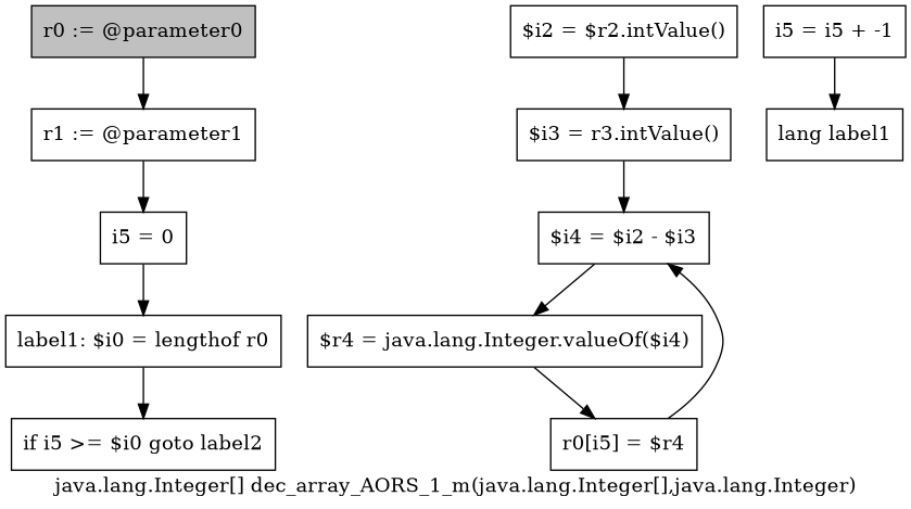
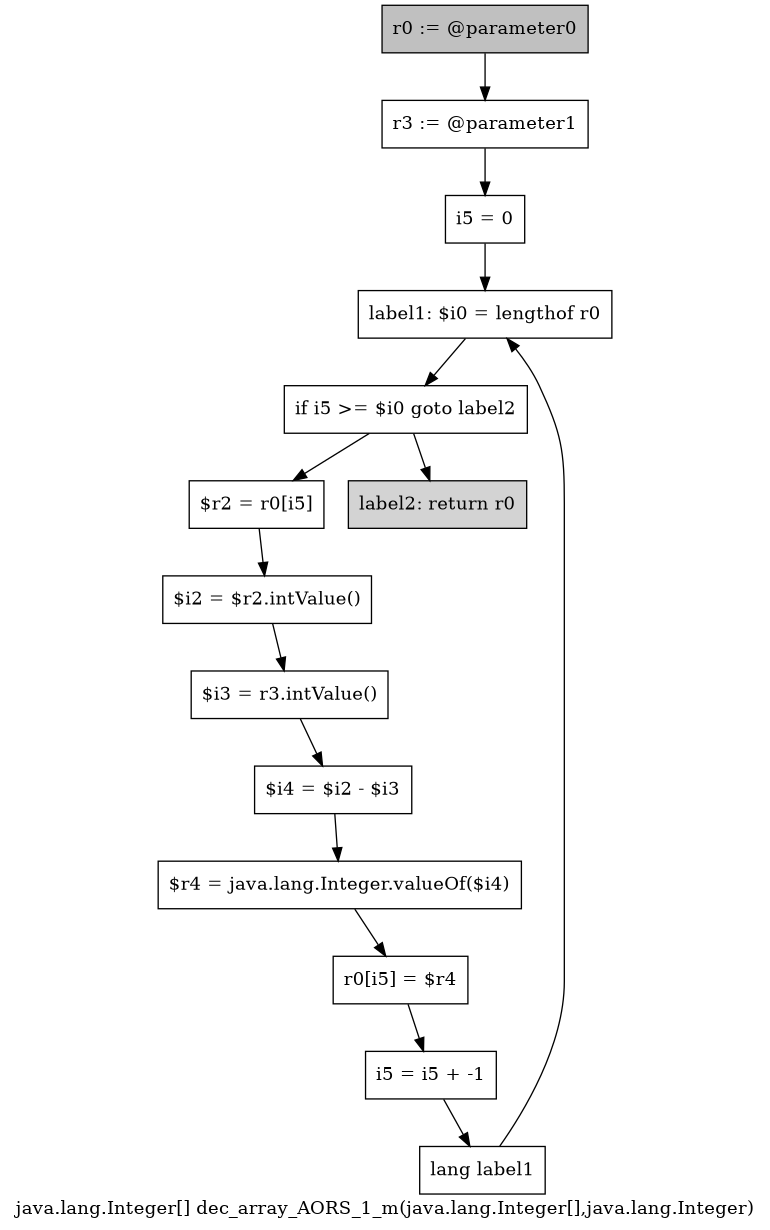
  digraph {
    label="java.lang.Integer[] dec_array_AORS_1_m(java.lang.Integer[],java.lang.Integer)"
    node [shape=box]
    n1 [fillcolor=gray label="r0 := @parameter0" style=filled]
-   n2 [label="r1 := @parameter1"]
+   n2 [label="r3 := @parameter1"]
    n3 [label="i5 = 0"]
    n4 [label="label1: $i0 = lengthof r0"]
    n5 [label="if i5 >= $i0 goto label2"]
+   n6 [label="$r2 = r0[i5]"]
+   n7 [fillcolor=lightgray label="label2: return r0" style=filled]
    n8 [label="$i2 = $r2.intValue()"]
    n9 [label="$i3 = r3.intValue()"]
    n10 [label="$i4 = $i2 - $i3"]
    n11 [label="$r4 = java.lang.Integer.valueOf($i4)"]
    n12 [label="r0[i5] = $r4"]
    n13 [label="i5 = i5 + -1"]
    n14 [label="lang label1"]
    n1 -> n2
    n2 -> n3
    n3 -> n4
    n4 -> n5
+   n5 -> n6
+   n5 -> n7
+   n6 -> n8
    n8 -> n9
    n9 -> n10
    n10 -> n11
    n11 -> n12
-   n12 -> n10
+   n12 -> n13
    n13 -> n14
+   n14 -> n4
  }
